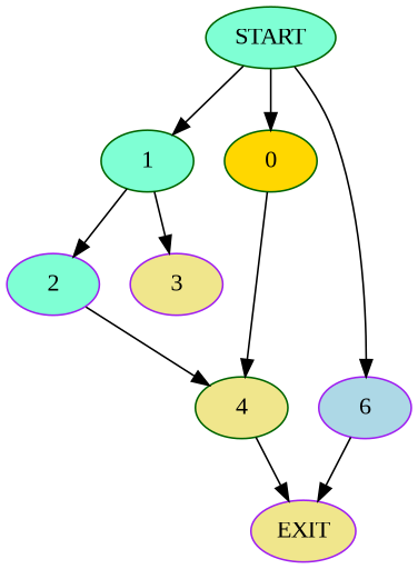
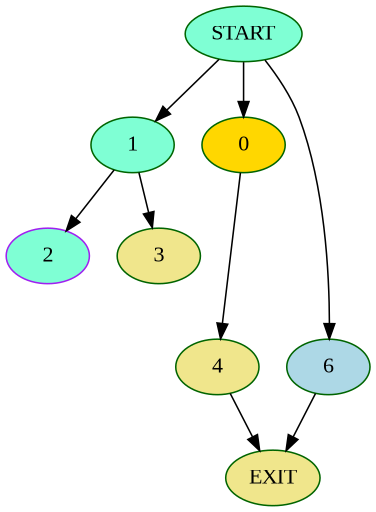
  digraph {
    fontname="Liberation Serif"
    node [color=darkgreen fillcolor=aquamarine fontname="Liberation Serif" style=filled]
    edge [fontname="Liberation Serif"]
    n1 [label=START]
    1
    n3 [fillcolor=gold label=0]
-   6 [color=purple fillcolor=lightblue]
+   6 [fillcolor=lightblue]
    2 [color=purple]
-   3 [color=purple fillcolor=khaki]
+   3 [fillcolor=khaki]
    4 [fillcolor=khaki]
-   n8 [color=purple fillcolor=khaki label=EXIT]
+   n8 [fillcolor=khaki label=EXIT]
    n1 -> 1
    n1 -> n3
    n1 -> 6
    1 -> 2
    1 -> 3
    n3 -> 4
    6 -> n8
-   2 -> 4
    4 -> n8
  }
